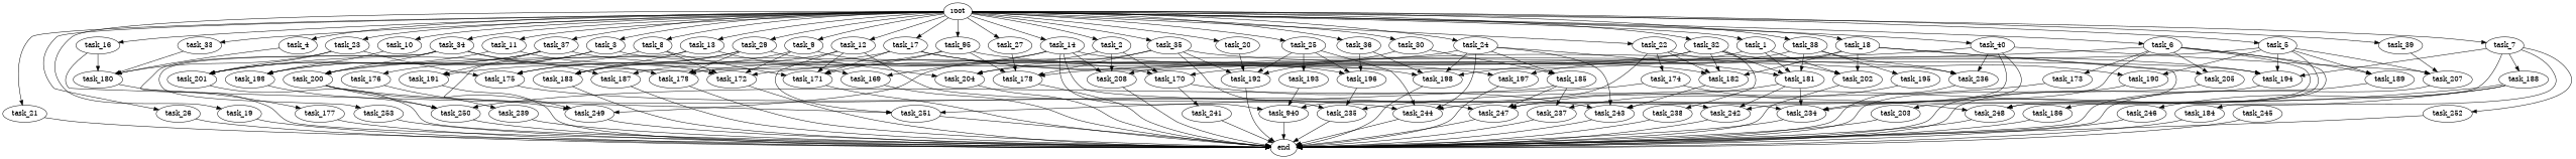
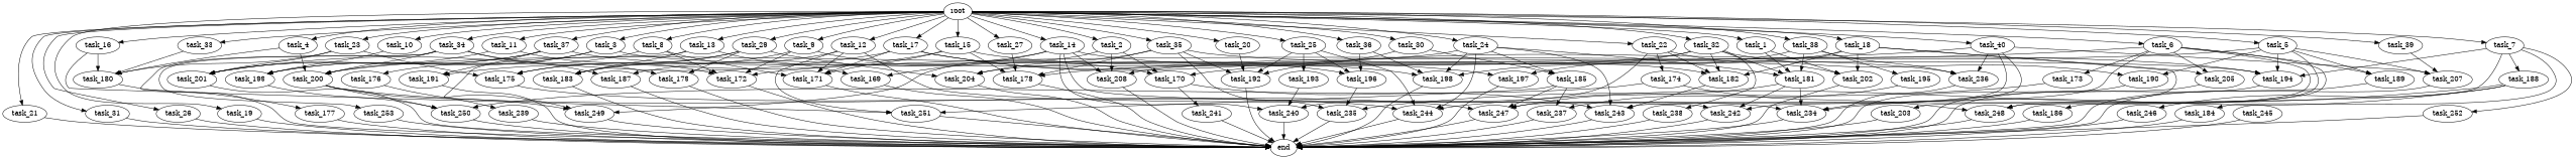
  digraph {
    fontname="DejaVu Serif"
    node [fontname="DejaVu Serif"]
    edge [fontname="DejaVu Serif"]
    root
    task_11
    task_2
    task_34
    task_21
    task_23
    task_35
    task_1
    task_33
    task_14
    task_3
    task_22
    task_5
    task_30
    task_9
    task_27
    task_20
    task_37
    task_40
    task_8
    task_24
+   task_31
    task_12
    task_32
    task_10
    task_29
    task_4
    task_13
    task_36
    task_16
-   task_15 [label=task_95]
+   task_15
    task_39
    task_18
    task_26
    task_25
    task_19
    task_38
    task_17
    task_6
    task_7
    task_201
    task_172
    task_249
    task_208
    task_170
    task_187
    task_179
    task_200
    task_253
    task_177
    end
    task_175
    task_180
    task_178
    task_194
    task_204
    task_192
    task_235
    task_202
    task_181
-   task_240 [label=task_940]
+   task_240
    task_236
    task_242
    task_169
    task_199
    task_182
    task_174
    task_248
    task_189
    task_207
    task_190
    task_185
    task_196
    task_191
    task_234
    task_176
    task_171
    task_244
    task_243
    task_198
    task_251
    task_183
    task_238
    task_203
    task_205
    task_193
    task_195
    task_197
    task_247
    task_173
    task_186
    task_252
    task_188
    task_184
    task_239
    task_237
    task_241
    task_250
    task_245
    task_246
    root -> task_11
    root -> task_2
    root -> task_34
    root -> task_21
    root -> task_23
    root -> task_35
    root -> task_1
    root -> task_33
    root -> task_14
    root -> task_3
    root -> task_22
    root -> task_5
    root -> task_30
    root -> task_9
    root -> task_27
    root -> task_20
    root -> task_37
    root -> task_40
    root -> task_8
    root -> task_24
+   root -> task_31
    root -> task_12
    root -> task_32
    root -> task_10
    root -> task_29
    root -> task_4
    root -> task_13
    root -> task_36
    root -> task_16
    root -> task_15
    root -> task_39
    root -> task_18
    root -> task_26
    root -> task_25
    root -> task_19
    root -> task_38
    root -> task_17
    root -> task_6
    root -> task_7
    task_11 -> task_201
    task_11 -> task_172
    task_2 -> task_249
    task_2 -> task_208
    task_2 -> task_170
    task_34 -> task_187
    task_34 -> task_179
    task_34 -> task_200
    task_34 -> task_253
    task_34 -> task_177
    task_21 -> end
    task_23 -> task_201
    task_23 -> task_175
    task_23 -> task_180
    task_35 -> task_178
    task_35 -> task_194
    task_35 -> task_204
    task_35 -> task_192
    task_35 -> task_235
-   task_1 -> task_179
    task_1 -> task_202
    task_1 -> task_181
    task_33 -> task_180
    task_14 -> task_208
    task_14 -> task_187
    task_14 -> task_240
    task_14 -> task_236
    task_14 -> task_242
    task_14 -> task_169
    task_3 -> task_200
    task_3 -> task_194
    task_3 -> task_199
    task_22 -> task_202
    task_22 -> task_240
    task_22 -> task_182
    task_22 -> task_174
    task_5 -> task_172
    task_5 -> task_194
    task_5 -> task_248
    task_5 -> task_189
    task_5 -> task_207
    task_5 -> task_190
    task_30 -> task_192
    task_30 -> task_185
    task_9 -> task_172
    task_9 -> task_170
    task_9 -> task_175
    task_27 -> task_178
    task_20 -> task_192
    task_37 -> task_201
    task_37 -> task_199
    task_37 -> task_196
    task_37 -> task_191
    task_40 -> task_178
    task_40 -> task_236
    task_40 -> task_242
    task_40 -> task_207
    task_40 -> task_234
    task_8 -> task_172
    task_8 -> task_176
    task_8 -> task_171
    task_24 -> task_200
    task_24 -> task_181
    task_24 -> task_185
    task_24 -> task_244
    task_24 -> task_243
    task_24 -> task_198
+   task_31 -> end
    task_12 -> task_234
    task_12 -> task_171
    task_12 -> task_251
    task_12 -> task_183
    task_32 -> task_204
    task_32 -> task_181
    task_32 -> task_182
    task_32 -> task_190
    task_32 -> task_198
    task_32 -> task_238
    task_10 -> task_199
    task_29 -> task_179
    task_29 -> task_175
    task_29 -> task_204
    task_29 -> task_183
+   task_4 -> task_200
    task_4 -> task_180
    task_13 -> task_249
    task_13 -> task_169
    task_13 -> task_183
    task_36 -> task_196
    task_36 -> task_198
    task_16 -> task_180
    task_16 -> task_251
    task_15 -> task_178
    task_15 -> task_182
    task_15 -> task_191
    task_15 -> task_171
    task_39 -> task_207
    task_18 -> task_208
    task_18 -> task_202
    task_18 -> task_182
    task_18 -> task_203
    task_18 -> task_205
    task_26 -> end
    task_25 -> task_192
    task_25 -> task_196
    task_25 -> task_244
    task_25 -> task_193
    task_19 -> end
    task_38 -> task_181
    task_38 -> task_236
    task_38 -> task_195
    task_38 -> task_197
    task_17 -> task_201
    task_17 -> task_171
    task_17 -> task_198
    task_17 -> task_197
    task_6 -> task_170
    task_6 -> task_248
    task_6 -> task_189
    task_6 -> task_205
    task_6 -> task_247
    task_6 -> task_173
    task_6 -> task_186
    task_7 -> task_194
    task_7 -> task_243
    task_7 -> task_252
    task_7 -> task_188
    task_7 -> task_184
    task_201 -> end
    task_172 -> end
    task_249 -> end
    task_208 -> end
    task_170 -> task_243
    task_170 -> task_241
    task_187 -> end
    task_179 -> end
    task_200 -> task_249
    task_200 -> task_247
    task_200 -> task_250
    task_253 -> end
    task_177 -> end
    task_175 -> task_244
    task_180 -> end
    task_178 -> end
    task_194 -> end
    task_204 -> end
    task_192 -> end
    task_235 -> end
    task_202 -> end
    task_181 -> task_242
    task_181 -> task_234
    task_181 -> task_247
    task_240 -> end
    task_236 -> end
    task_242 -> end
    task_169 -> end
    task_199 -> task_250
    task_182 -> task_243
    task_174 -> task_248
    task_174 -> task_250
    task_248 -> end
    task_189 -> end
    task_207 -> end
    task_190 -> end
    task_185 -> task_251
    task_185 -> task_247
    task_185 -> task_237
    task_196 -> task_235
    task_191 -> end
    task_234 -> end
    task_176 -> task_239
    task_171 -> end
    task_244 -> end
    task_243 -> end
    task_198 -> end
    task_251 -> end
    task_183 -> end
    task_238 -> end
    task_203 -> end
    task_205 -> end
    task_193 -> task_240
    task_195 -> task_237
    task_197 -> end
    task_247 -> end
    task_173 -> task_235
    task_186 -> end
    task_252 -> end
    task_188 -> task_234
    task_188 -> task_244
    task_188 -> task_246
    task_184 -> end
    task_239 -> end
    task_237 -> end
    task_241 -> end
    task_250 -> end
    task_245 -> end
    task_246 -> end
  }
